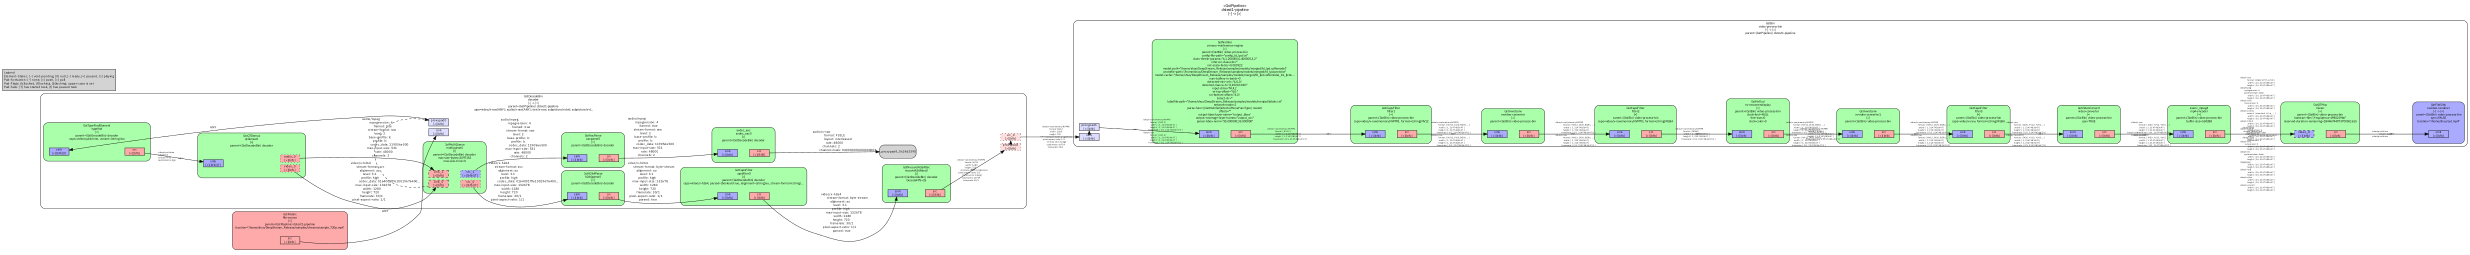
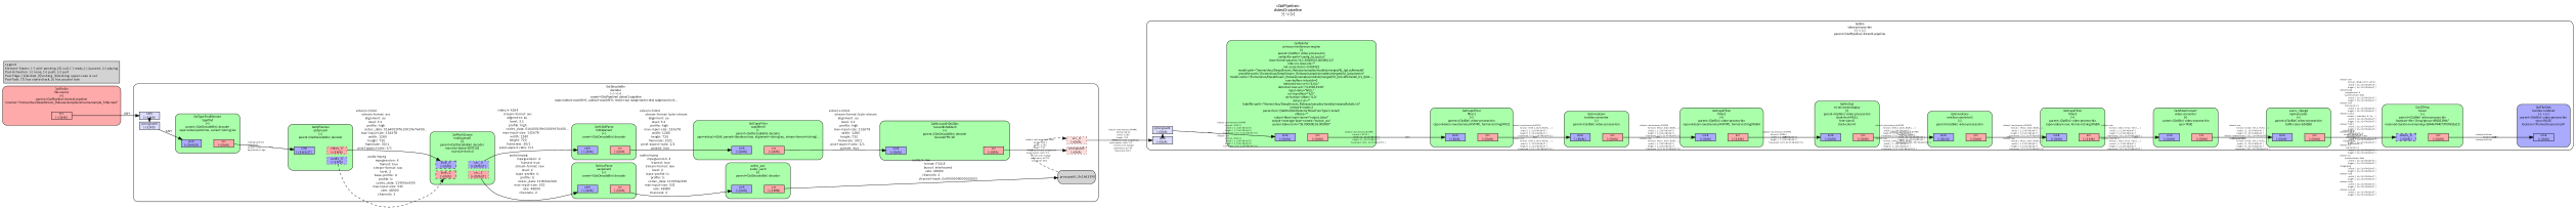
  digraph {
    fontname="IBM Plex Sans"
    fontsize=10
    label="<GstPipeline>\ndstest1-pipeline\n[-] -> [>]"
    labelloc=t
    nodesep=.1
    rankdir=LR
    ranksep=.2
    node [color=black fillcolor="#ffaaaa" fontname="IBM Plex Sans" fontsize=9 margin="0.0,0.0" shape=box style="filled,solid"]
    edge [fontname="IBM Plex Sans" fontsize=9 labelfontsize=6]
    n1 [fillcolor="#ddddff" height=0.2 label="proxypad1\n[>][bfb]"]
    n2 [fillcolor="#ddddff" height=0.2 label="sink\n[>][bfb]"]
    n3 [fillcolor="#aaaaff" height=0.2 label="sink\n[>][bfb]"]
    n4 [fillcolor="#aaaaff" height=0.2 label="video_0\n[>][bfb]" style="filled,dashed"]
    n5 [height=0.2 label="src\n[>][bfb]"]
    n6 [fillcolor="#aaaaff" height=0.2 label="sink\n[>][bfb]"]
    n7 [height=0.2 label="src\n[>][bfb]"]
    n8 [fillcolor="#aaaaff" height=0.2 label="sink\n[>][bfb]"]
    n9 [height=0.2 label="src\n[>][bfb]"]
    n10 [fillcolor="#aaaaff" height=0.2 label="sink\n[>][bfb]"]
    n11 [height=0.2 label="src\n[>][bfb]"]
    n12 [fillcolor="#aaaaff" height=0.2 label="sink\n[>][bfb]"]
    n13 [height=0.2 label="src\n[>][bfb]"]
    n14 [fillcolor="#aaaaff" height=0.2 label="sink\n[>][bfb]"]
    n15 [height=0.2 label="src\n[>][bfb]"]
    n16 [fillcolor="#aaaaff" height=0.2 label="sink\n[>][bfb]"]
    n17 [height=0.2 label="src\n[>][bfb]"]
    n18 [height=0.2 label="src\n[>][bfb]"]
    n19 [fillcolor="#aaaaff" height=0.2 label="sink\n[>][bfb]"]
    n20 [fillcolor="#aaaaff" height=0.2 label="sink\n[>][bfb]"]
    n21 [height=0.2 label="src\n[>][bfb]"]
    n22 [fillcolor="#aaaaff" height=0.2 label="sink\n[>][bfb]"]
    n23 [height=0.2 label="src\n[>][bfb]"]
    n24 [fillcolor="#ddddff" height=0.2 label="proxypad0\n[<][bfb]"]
    n25 [fillcolor="#ddddff" height=0.2 label="sink\n[<][bfb]"]
    n26 [fillcolor="#ffdddd" height=0.2 label="proxypad3\n[>][bfb]" style="filled,dotted"]
    n27 [fillcolor="#ffdddd" height=0.2 label="src_0\n[>][bfb]" style="filled,dotted"]
    n28 [fillcolor="#aaaaff" height=0.2 label="sink\n[>][bfb]"]
    n29 [height=0.2 label="src\n[>][Bfb]"]
    n30 [fillcolor="#aaaaff" height=0.2 label="sink\n[>][bfb]"]
    n31 [height=0.2 label="src\n[>][BfB]"]
    n32 [fillcolor="#aaaaff" height=0.2 label="sink\n[>][bfb]"]
    n33 [height=0.2 label="src\n[>][bfb]"]
    n34 [fillcolor="#aaaaff" height=0.2 label="sink\n[>][bfb]"]
    n35 [height=0.2 label="src\n[>][bfb]"]
    n36 [fillcolor="#aaaaff" height=0.2 label="sink\n[>][bfb]"]
    n37 [height=0.2 label="src\n[>][bfb]"]
-   n38 [height=0.2 label="sink_0\n[>][bfb]" style="filled,dashed"]
+   n38 [fillcolor="#aaaaff" height=0.2 label="sink_0\n[>][bfb]" style="filled,dashed"]
    n39 [height=0.2 label="sink_1\n[>][bfb]" style="filled,dashed"]
-   n40 [height=0.2 label="src_0\n[>][bfb][T]" style="filled,dotted"]
-   n41 [fillcolor="#aaaaff" height=0.2 label="src_1\n[>][bfb][T]" style="filled,dotted"]
+   n40 [fillcolor="#aaaaff" height=0.2 label="src_0\n[>][bfb][T]" style="filled,dotted"]
+   n41 [height=0.2 label="src_1\n[>][bfb][T]" style="filled,dotted"]
    n42 [fillcolor="#aaaaff" height=0.2 label="sink\n[<][bfb][T]"]
    n43 [height=0.2 label="video_0\n[>][bfb]" style="filled,dotted"]
-   n44 [height=0.2 label="audio_0\n[>][bfb]" style="filled,dotted"]
+   n44 [fillcolor="#aaaaff" height=0.2 label="audio_0\n[>][bfb]" style="filled,dotted"]
    n45 [fillcolor="#aaaaff" height=0.2 label="sink\n[<][bfb][t]"]
    n46 [height=0.2 label="src\n[<][bfb]"]
    _proxypad4_0x14d3390 [style="filled,rounded" color="" fillcolor=""]
    n48 [height=0.2 label="src\n[<][bfb]"]
    n49 [label="Legend\lElement-States: [~] void-pending, [0] null, [-] ready, [=] paused, [>] playing\lPad-Activation: [-] none, [>] push, [<] pull\lPad-Flags: [b]locked, [f]lushing, [b]locking; upper-case is set\lPad-Task: [T] has started task, [t] has paused task\l" margin="0.05,0.05" style=filled color="" fillcolor=""]
    subgraph cluster_1 {
      color=black
      fillcolor="#ffffff"
      fontsize=8
      label="GstBin\nvideo-process-bin\n[-] -> [=]\nparent=(GstPipeline) dstest1-pipeline"
      style="filled,rounded"
      subgraph cluster_2 {
        color=black
        fillcolor="#ffffff"
        fontsize=8
        label=""
        style=invis
        n1
        n2
      }
      subgraph cluster_3 {
        color=black
        fillcolor="#aaaaff"
        fontsize=8
        label="GstFileSink\nnvvideo-renderer\n[-] -> [=]\nparent=(GstBin) video-process-bin\nsync=FALSE\nlocation=\"/home/shuo/out.mp4\""
        style="filled,rounded"
        subgraph cluster_4 {
          color=black
          fillcolor="#aaaaff"
          fontsize=8
          label=""
          style=invis
          n3
        }
      }
      subgraph cluster_5 {
        color=black
        fillcolor="#aaffaa"
        fontsize=8
        label="GstQTMux\nmuxer\n[=]\nparent=(GstBin) video-process-bin\nfaststart-file=\"/tmp/qtmux-498021966\"\nreserved-duration-remaining=18446744073709551615"
        style="filled,rounded"
        subgraph cluster_6 {
          color=black
          fillcolor="#aaffaa"
          fontsize=8
          label=""
          style=invis
          n4
        }
        subgraph cluster_7 {
          color=black
          fillcolor="#aaffaa"
          fontsize=8
          label=""
          style=invis
          n5
        }
      }
      subgraph cluster_8 {
        color=black
        fillcolor="#aaffaa"
        fontsize=8
        label="avenc_mpeg4\nmp4-encoder\n[=]\nparent=(GstBin) video-process-bin\nbuffer-size=524288"
        style="filled,rounded"
        subgraph cluster_9 {
          color=black
          fillcolor="#aaffaa"
          fontsize=8
          label=""
          style=invis
          n6
        }
        subgraph cluster_10 {
          color=black
          fillcolor="#aaffaa"
          fontsize=8
          label=""
          style=invis
          n7
        }
      }
      subgraph cluster_11 {
        color=black
        fillcolor="#aaffaa"
        fontsize=8
        label="GstVideoConvert\nvideo-converter\n[=]\nparent=(GstBin) video-process-bin\nqos=TRUE"
        style="filled,rounded"
        subgraph cluster_12 {
          color=black
          fillcolor="#aaffaa"
          fontsize=8
          label=""
          style=invis
          n8
        }
        subgraph cluster_13 {
          color=black
          fillcolor="#aaffaa"
          fontsize=8
          label=""
          style=invis
          n9
        }
      }
      subgraph cluster_14 {
        color=black
        fillcolor="#aaffaa"
        fontsize=8
        label="GstCapsFilter\nfilter3\n[=]\nparent=(GstBin) video-process-bin\ncaps=video/x-raw, format=(string)RGBA"
        style="filled,rounded"
        subgraph cluster_15 {
          color=black
          fillcolor="#aaffaa"
          fontsize=8
          label=""
          style=invis
          n10
        }
        subgraph cluster_16 {
          color=black
          fillcolor="#aaffaa"
          fontsize=8
          label=""
          style=invis
          n11
        }
      }
      subgraph cluster_17 {
        color=black
        fillcolor="#aaffaa"
        fontsize=8
        label="Gstnvvidconv\nnvvideo-converter1\n[=]\nparent=(GstBin) video-process-bin"
        style="filled,rounded"
        subgraph cluster_18 {
          color=black
          fillcolor="#aaffaa"
          fontsize=8
          label=""
          style=invis
          n12
        }
        subgraph cluster_19 {
          color=black
          fillcolor="#aaffaa"
          fontsize=8
          label=""
          style=invis
          n13
        }
      }
      subgraph cluster_20 {
        color=black
        fillcolor="#aaffaa"
        fontsize=8
        label="GstNvOsd\nnv-onscreendisplay\n[=]\nparent=(GstBin) video-process-bin\nclock-font=NULL\nfont-size=0\nclock-color=0"
        style="filled,rounded"
        subgraph cluster_21 {
          color=black
          fillcolor="#aaffaa"
          fontsize=8
          label=""
          style=invis
          n14
        }
        subgraph cluster_22 {
          color=black
          fillcolor="#aaffaa"
          fontsize=8
          label=""
          style=invis
          n15
        }
      }
      subgraph cluster_23 {
        color=black
        fillcolor="#aaffaa"
        fontsize=8
        label="GstCapsFilter\nfilter2\n[=]\nparent=(GstBin) video-process-bin\ncaps=video/x-raw(memory:NVMM), format=(string)RGBA"
        style="filled,rounded"
        subgraph cluster_24 {
          color=black
          fillcolor="#aaffaa"
          fontsize=8
          label=""
          style=invis
          n16
        }
        subgraph cluster_25 {
          color=black
          fillcolor="#aaffaa"
          fontsize=8
          label=""
          style=invis
          n17
        }
      }
      subgraph cluster_26 {
        color=black
        fillcolor="#aaffaa"
        fontsize=8
        label="Gstnvvidconv\nnvvideo-converter\n[=]\nparent=(GstBin) video-process-bin"
        style="filled,rounded"
        subgraph cluster_27 {
          color=black
          fillcolor="#aaffaa"
          fontsize=8
          label=""
          style=invis
          n18
        }
        subgraph cluster_28 {
          color=black
          fillcolor="#aaffaa"
          fontsize=8
          label=""
          style=invis
          n19
        }
      }
      subgraph cluster_29 {
        color=black
        fillcolor="#aaffaa"
        fontsize=8
        label="GstCapsFilter\nfilter1\n[=]\nparent=(GstBin) video-process-bin\ncaps=video/x-raw(memory:NVMM), format=(string)NV12"
        style="filled,rounded"
        subgraph cluster_30 {
          color=black
          fillcolor="#aaffaa"
          fontsize=8
          label=""
          style=invis
          n20
        }
        subgraph cluster_31 {
          color=black
          fillcolor="#aaffaa"
          fontsize=8
          label=""
          style=invis
          n21
        }
      }
      subgraph cluster_32 {
        color=black
        fillcolor="#aaffaa"
        fontsize=8
        label="GstNvInfer\nprimary-nvinference-engine\n[=]\nparent=(GstBin) video-process-bin\nconfig-file-path=\"config_fd_lpd.txt\"\nclass-thresh-params=\"4,1.200000,0.400000,3,2\"\ninfer-on-class-ids=\"\"\nnet-scale-factor=0.003922\nmodel-path=\"/home/shuo/DeepStream_Release/samples/models/merged/fd_lpd.caffemodel\"\nprotofile-path=\"/home/shuo/DeepStream_Release/samples/models/merged/fd_lpd.prototxt\"\nmodel-cache=\"/home/shuo/DeepStream_Release/samples/models/merged/fd_lpd.caffemodel_b1_fp16.…\nnum-buffers-in-batch=0\ndetected-min-w-h=\"4,0,0:\"\ndetected-max-w-h=\"4,1920,1920:\"\ninput-dims=\"NULL\"\nroi-top-offset=\"4,0:\"\nroi-bottom-offset=\"4,0:\"\ndetect-clr=\"\"\nlabelfile-path=\"/home/shuo/DeepStream_Release/samples/models/merged/labels.txt\"\nnetwork-mode=2\nparse-func=((GstNvInferDetectorParseFuncType) resnet)\noffsets=\"\"\noutput-bbox-layer-name=\"output_bbox\"\noutput-coverage-layer-names=\"output_cov\"\nparser-bbox-norm=\"35.000000;35.000000\""
        style="filled,rounded"
        subgraph cluster_33 {
          color=black
          fillcolor="#aaffaa"
          fontsize=8
          label=""
          style=invis
          n22
        }
        subgraph cluster_34 {
          color=black
          fillcolor="#aaffaa"
          fontsize=8
          label=""
          style=invis
          n23
        }
      }
    }
    subgraph cluster_35 {
      color=black
      fillcolor="#ffffff"
      fontsize=8
      label="GstDecodeBin\ndecoder\n[-] -> [=]\nparent=(GstPipeline) dstest1-pipeline\ncaps=video/x-raw(ANY); audio/x-raw(ANY); text/x-raw; subpicture/x-dvd; subpicture/x-d…"
      style="filled,rounded"
      _proxypad4_0x14d3390
      subgraph cluster_36 {
        color=black
        fillcolor="#ffffff"
        fontsize=8
        label=""
        style=invis
        n24
        n25
      }
      subgraph cluster_37 {
        color=black
        fillcolor="#ffffff"
        fontsize=8
        label=""
        style=invis
        n26
        n27
      }
      subgraph cluster_38 {
        color=black
        fillcolor="#aaffaa"
        fontsize=8
        label="GstNvcuvidH264Dec\nnvcuvidh264dec0\n[=]\nparent=(GstDecodeBin) decoder\nDecodeFPS=25"
        style="filled,rounded"
        subgraph cluster_39 {
          color=black
          fillcolor="#aaffaa"
          fontsize=8
          label=""
          style=invis
          n28
        }
        subgraph cluster_40 {
          color=black
          fillcolor="#aaffaa"
          fontsize=8
          label=""
          style=invis
          n29
        }
      }
      subgraph cluster_41 {
        color=black
        fillcolor="#aaffaa"
        fontsize=8
        label="avdec_aac\navdec_aac0\n[=]\nparent=(GstDecodeBin) decoder"
        style="filled,rounded"
        subgraph cluster_42 {
          color=black
          fillcolor="#aaffaa"
          fontsize=8
          label=""
          style=invis
          n30
        }
        subgraph cluster_43 {
          color=black
          fillcolor="#aaffaa"
          fontsize=8
          label=""
          style=invis
          n31
        }
      }
      subgraph cluster_44 {
        color=black
        fillcolor="#aaffaa"
        fontsize=8
        label="GstAacParse\naacparse0\n[=]\nparent=(GstDecodeBin) decoder"
        style="filled,rounded"
        subgraph cluster_45 {
          color=black
          fillcolor="#aaffaa"
          fontsize=8
          label=""
          style=invis
          n32
        }
        subgraph cluster_46 {
          color=black
          fillcolor="#aaffaa"
          fontsize=8
          label=""
          style=invis
          n33
        }
      }
      subgraph cluster_47 {
        color=black
        fillcolor="#aaffaa"
        fontsize=8
        label="GstCapsFilter\ncapsfilter0\n[=]\nparent=(GstDecodeBin) decoder\ncaps=video/x-h264, parsed=(boolean)true, alignment=(string)au, stream-format=(string)…"
        style="filled,rounded"
        subgraph cluster_48 {
          color=black
          fillcolor="#aaffaa"
          fontsize=8
          label=""
          style=invis
          n34
        }
        subgraph cluster_49 {
          color=black
          fillcolor="#aaffaa"
          fontsize=8
          label=""
          style=invis
          n35
        }
      }
      subgraph cluster_50 {
        color=black
        fillcolor="#aaffaa"
        fontsize=8
        label="GstH264Parse\nh264parse0\n[=]\nparent=(GstDecodeBin) decoder"
        style="filled,rounded"
        subgraph cluster_51 {
          color=black
          fillcolor="#aaffaa"
          fontsize=8
          label=""
          style=invis
          n36
        }
        subgraph cluster_52 {
          color=black
          fillcolor="#aaffaa"
          fontsize=8
          label=""
          style=invis
          n37
        }
      }
      subgraph cluster_53 {
        color=black
        fillcolor="#aaffaa"
        fontsize=8
        label="GstMultiQueue\nmultiqueue0\n[=]\nparent=(GstDecodeBin) decoder\nmax-size-bytes=2097152\nmax-size-time=0"
        style="filled,rounded"
        subgraph cluster_54 {
          color=black
          fillcolor="#aaffaa"
          fontsize=8
          label=""
          style=invis
          n38
          n39
        }
        subgraph cluster_55 {
          color=black
          fillcolor="#aaffaa"
          fontsize=8
          label=""
          style=invis
          n40
          n41
        }
      }
      subgraph cluster_56 {
        color=black
        fillcolor="#aaffaa"
        fontsize=8
        label="GstQTDemux\nqtdemux0\n[=]\nparent=(GstDecodeBin) decoder"
        style="filled,rounded"
        subgraph cluster_57 {
          color=black
          fillcolor="#aaffaa"
          fontsize=8
          label=""
          style=invis
          n42
        }
        subgraph cluster_58 {
          color=black
          fillcolor="#aaffaa"
          fontsize=8
          label=""
          style=invis
          n43
          n44
        }
      }
      subgraph cluster_59 {
        color=black
        fillcolor="#aaffaa"
        fontsize=8
        label="GstTypeFindElement\ntypefind\n[=]\nparent=(GstDecodeBin) decoder\ncaps=video/quicktime, variant=(string)iso"
        style="filled,rounded"
        subgraph cluster_60 {
          color=black
          fillcolor="#aaffaa"
          fontsize=8
          label=""
          style=invis
          n45
        }
        subgraph cluster_61 {
          color=black
          fillcolor="#aaffaa"
          fontsize=8
          label=""
          style=invis
          n46
        }
      }
    }
    subgraph cluster_62 {
      color=black
      fillcolor="#ffaaaa"
      fontsize=8
      label="GstFileSrc\nfile-source\n[=]\nparent=(GstPipeline) dstest1-pipeline\nlocation=\"/home/shuo/DeepStream_Release/samples/streams/sample_720p.mp4\""
      style="filled,rounded"
      subgraph cluster_63 {
        color=black
        fillcolor="#ffaaaa"
        fontsize=8
        label=""
        style=invis
        n48
      }
    }
    n1 -> n22 [headlabel="video/x-raw(memory:NVMM)\l              format: { NV12 }\l               width: [ 1, 2147483647 ]\l              height: [ 1, 2147483647 ]\l           framerate: [ 0/1, 2147483647/1 ]\lvideo/x-raw\l              format: { NV12 }\l               width: [ 1, 2147483647 ]\l              height: [ 1, 2147483647 ]\l           framerate: [ 0/1, 2147483647/1 ]\l" label="                                                  " labelangle=0 labeldistance=10 taillabel=ANY]
    n2 -> n1 [minlen=0 style=dashed]
    n4 -> n5 [style=invis]
    n5 -> n3 [headlabel=ANY label="                                                  " labelangle=0 labeldistance=10 taillabel="video/quicktime\l             variant: apple\lvideo/quicktime\l"]
    n6 -> n7 [style=invis]
    n7 -> n4 [headlabel="video/x-raw\l              format: { RGB, UYVY, v210 }\l               width: [ 16, 2147483647 ]\l              height: [ 16, 2147483647 ]\lvideo/mpeg\l         mpegversion: 4\l        systemstream: false\l               width: [ 16, 2147483647 ]\l              height: [ 16, 2147483647 ]\lvideo/x-divx\l         divxversion: 5\l               width: [ 16, 2147483647 ]\l              height: [ 16, 2147483647 ]\lvideo/x-prores\l             variant: { standard, lt, hq, ... }\l               width: [ 16, 2147483647 ]\l              height: [ 16, 2147483647 ]\lvideo/x-h263\l               width: [ 16, 2147483647 ]\l              height: [ 16, 2147483647 ]\lvideo/x-h264\l       stream-format: avc\l           alignment: au\l               width: [ 16, 2147483647 ]\l              height: [ 16, 2147483647 ]\lvideo/x-svq\l          svqversion: 3\l               width: [ 16, 2147483647 ]\l              height: [ 16, 2147483647 ]\lvideo/x-dv\l        systemstream: false\l               width: [ 16, 2147483647 ]\l              height: [ 16, 2147483647 ]\limage/jpeg\l               width: [ 16, 2147483647 ]\l              height: [ 16, 2147483647 ]\lvideo/x-vp8\l               width: [ 16, 2147483647 ]\l              height: [ 16, 2147483647 ]\lvideo/x-dirac\l               width: [ 16, 2147483647 ]\l              height: [ 16, 2147483647 ]\lvideo/x-qt-part\l               width: [ 16, 2147483647 ]\l              height: [ 16, 2147483647 ]\l" label="                                                  " labelangle=0 labeldistance=10 taillabel="video/mpeg\l         mpegversion: 4\l        systemstream: false\l             profile: { simple, advanced-s... }\lvideo/x-divx\l         divxversion: 5\l"]
    n8 -> n9 [style=invis]
    n9 -> n6 [headlabel="video/x-raw\l              format: I420\l" label="                                                  " labelangle=0 labeldistance=10 taillabel="video/x-raw\l              format: { I420, YV12, YUY2, ... }\l               width: [ 1, 2147483647 ]\l              height: [ 1, 2147483647 ]\l           framerate: [ 0/1, 2147483647/1 ]\lvideo/x-raw(ANY)\l              format: { I420, YV12, YUY2, ... }\l               width: [ 1, 2147483647 ]\l              height: [ 1, 2147483647 ]\l           framerate: [ 0/1, 2147483647/1 ]\l"]
    n10 -> n11 [style=invis]
    n11 -> n8 [headlabel="video/x-raw\l              format: { I420, YV12, YUY2, ... }\l               width: [ 1, 2147483647 ]\l              height: [ 1, 2147483647 ]\l           framerate: [ 0/1, 2147483647/1 ]\lvideo/x-raw(ANY)\l              format: { I420, YV12, YUY2, ... }\l               width: [ 1, 2147483647 ]\l              height: [ 1, 2147483647 ]\l           framerate: [ 0/1, 2147483647/1 ]\l" label="                                                  " labelangle=0 labeldistance=10 taillabel=ANY]
    n12 -> n13 [style=invis]
    n13 -> n10 [headlabel=ANY label="                                                  " labelangle=0 labeldistance=10 taillabel="video/x-raw(memory:NVMM)\l              format: { NV12, I420, BGRx, ... }\l               width: [ 1, 2147483647 ]\l              height: [ 1, 2147483647 ]\l           framerate: [ 0/1, 2147483647/1 ]\lvideo/x-raw\l              format: { NV12, I420, BGRx, ... }\l               width: [ 1, 2147483647 ]\l              height: [ 1, 2147483647 ]\l           framerate: [ 0/1, 2147483647/1 ]\l"]
    n14 -> n15 [style=invis]
    n15 -> n12 [headlabel="video/x-raw(memory:NVMM)\l              format: { NV12, I420, BGRx, ... }\l               width: [ 1, 2147483647 ]\l              height: [ 1, 2147483647 ]\l           framerate: [ 0/1, 2147483647/1 ]\lvideo/x-raw\l              format: { NV12, I420, BGRx, ... }\l               width: [ 1, 2147483647 ]\l              height: [ 1, 2147483647 ]\l           framerate: [ 0/1, 2147483647/1 ]\l" label="                                                  " labelangle=0 labeldistance=10 taillabel="video/x-raw(memory:NVMM)\l              format: { RGBA }\l               width: [ 1, 2147483647 ]\l              height: [ 1, 2147483647 ]\l           framerate: [ 0/1, 2147483647/1 ]\l"]
    n16 -> n17 [style=invis]
    n17 -> n14 [headlabel="video/x-raw(memory:NVMM)\l              format: { RGBA }\l               width: [ 1, 2147483647 ]\l              height: [ 1, 2147483647 ]\l           framerate: [ 0/1, 2147483647/1 ]\l" label="                                                  " labelangle=0 labeldistance=10 taillabel=ANY]
    n18 -> n16 [headlabel=ANY label="                                                  " labelangle=0 labeldistance=10 taillabel="video/x-raw(memory:NVMM)\l              format: { NV12, I420, BGRx, ... }\l               width: [ 1, 2147483647 ]\l              height: [ 1, 2147483647 ]\l           framerate: [ 0/1, 2147483647/1 ]\lvideo/x-raw\l              format: { NV12, I420, BGRx, ... }\l               width: [ 1, 2147483647 ]\l              height: [ 1, 2147483647 ]\l           framerate: [ 0/1, 2147483647/1 ]\l"]
    n19 -> n18 [style=invis]
    n20 -> n21 [style=invis]
    n21 -> n19 [headlabel="video/x-raw(memory:NVMM)\l              format: { NV12, I420, BGRx, ... }\l               width: [ 1, 2147483647 ]\l              height: [ 1, 2147483647 ]\l           framerate: [ 0/1, 2147483647/1 ]\lvideo/x-raw\l              format: { NV12, I420, BGRx, ... }\l               width: [ 1, 2147483647 ]\l              height: [ 1, 2147483647 ]\l           framerate: [ 0/1, 2147483647/1 ]\l" label="                                                  " labelangle=0 labeldistance=10 taillabel=ANY]
    n22 -> n23 [style=invis]
    n23 -> n20 [headlabel=ANY label="                                                  " labelangle=0 labeldistance=10 taillabel="video/x-raw(memory:NVMM)\l              format: { NV12 }\l               width: [ 1, 2147483647 ]\l              height: [ 1, 2147483647 ]\l           framerate: [ 0/1, 2147483647/1 ]\l"]
    n24 -> n45 [label=ANY]
-   n38 -> n24 [minlen=0 style=dashed]
+   n25 -> n24 [minlen=0 style=dashed]
    n25 -> n27 [style=invis]
-   n26 -> n27 [minlen=0 style=dashed]
+   _proxypad4_0x14d3390 -> n27 [minlen=0 style=dashed]
    n27 -> n2 [headlabel=ANY label="                                                  " labelangle=0 labeldistance=10 taillabel="video/x-raw(memory:NVMM)\l              format: NV12\l               width: 1280\l              height: 720\l      interlace-mode: progressive\l  pixel-aspect-ratio: 1/1\l         chroma-site: mpeg2\l         colorimetry: bt709\l           framerate: 30/1\l"]
    n28 -> n29 [style=invis]
    n29 -> n26 [headlabel=ANY label="                                                  " labelangle=0 labeldistance=10 taillabel="video/x-raw(memory:NVMM)\l              format: NV12\l               width: 1280\l              height: 720\l      interlace-mode: progressive\l  pixel-aspect-ratio: 1/1\l         chroma-site: mpeg2\l         colorimetry: bt709\l           framerate: 30/1\l"]
    n30 -> n31 [style=invis]
    n31 -> _proxypad4_0x14d3390 [label="audio/x-raw\l              format: F32LE\l              layout: interleaved\l                rate: 48000\l            channels: 2\l        channel-mask: 0x0000000000000003\l"]
    n32 -> n33 [style=invis]
    n33 -> n30 [label="audio/mpeg\l         mpegversion: 4\l              framed: true\l       stream-format: raw\l               level: 2\l        base-profile: lc\l             profile: lc\l          codec_data: 119056e500\l      max-input-size: 531\l                rate: 48000\l            channels: 2\l"]
    n34 -> n35 [style=invis]
    n35 -> n28 [label="video/x-h264\l       stream-format: byte-stream\l           alignment: au\l               level: 3.1\l             profile: high\l      max-input-size: 132678\l               width: 1280\l              height: 720\l           framerate: 30/1\l  pixel-aspect-ratio: 1/1\l              parsed: true\l"]
    n36 -> n37 [style=invis]
    n37 -> n34 [label="video/x-h264\l       stream-format: byte-stream\l           alignment: au\l               level: 3.1\l             profile: high\l      max-input-size: 132678\l               width: 1280\l              height: 720\l           framerate: 30/1\l  pixel-aspect-ratio: 1/1\l              parsed: true\l"]
    n38 -> n40 [style=invis]
    n40 -> n36 [label="video/x-h264\l       stream-format: avc\l           alignment: au\l               level: 3.1\l             profile: high\l          codec_data: 0164001fffe10019676400...\l      max-input-size: 132678\l               width: 1280\l              height: 720\l           framerate: 30/1\l  pixel-aspect-ratio: 1/1\l"]
    n41 -> n32 [label="audio/mpeg\l         mpegversion: 4\l              framed: true\l       stream-format: raw\l               level: 2\l        base-profile: lc\l             profile: lc\l          codec_data: 119056e500\l      max-input-size: 531\l                rate: 48000\l            channels: 2\l"]
    n42 -> n43 [style=invis]
    n43 -> n38 [label="video/x-h264\l       stream-format: avc\l           alignment: au\l               level: 3.1\l             profile: high\l          codec_data: 0164001fffe10019676400...\l      max-input-size: 132678\l               width: 1280\l              height: 720\l           framerate: 30/1\l  pixel-aspect-ratio: 1/1\l"]
-   n44 -> n39 [label="audio/mpeg\l         mpegversion: 4\l              framed: true\l       stream-format: raw\l               level: 2\l        base-profile: lc\l             profile: lc\l          codec_data: 119056e500\l      max-input-size: 531\l                rate: 48000\l            channels: 2\l"]
+   n44 -> n39 [label="audio/mpeg\l         mpegversion: 4\l              framed: true\l       stream-format: raw\l               level: 2\l        base-profile: lc\l             profile: lc\l          codec_data: 119056e500\l      max-input-size: 531\l                rate: 48000\l            channels: 2\l" style=dashed]
    n45 -> n46 [style=invis]
    n46 -> n42 [headlabel="video/quicktime\lvideo/mj2\laudio/x-m4a\lapplication/x-3gp\l" label="                                                  " labelangle=0 labeldistance=10 taillabel=ANY]
    n48 -> n25 [label=ANY]
  }
